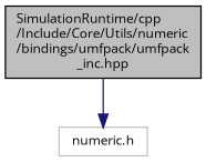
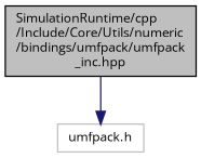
  digraph {
    fontname="Open Sans"
    node [fontname="Open Sans" fontsize=10 shape=record style=filled]
    n1 [color=black fillcolor=grey75 fontcolor=black height=0.2 label="SimulationRuntime/cpp\l/Include/Core/Utils/numeric\l/bindings/umfpack/umfpack\l_inc.hpp" width=0.4]
-   n2 [color=grey75 fillcolor=white height=0.2 label="numeric.h" width=0.4]
+   n2 [color=grey75 fillcolor=white height=0.2 label="umfpack.h" width=0.4]
    n1 -> n2 [color=midnightblue fontname="Open Sans" fontsize=10 labelfontname=Helvetica labelfontsize=10 style=solid]
  }
